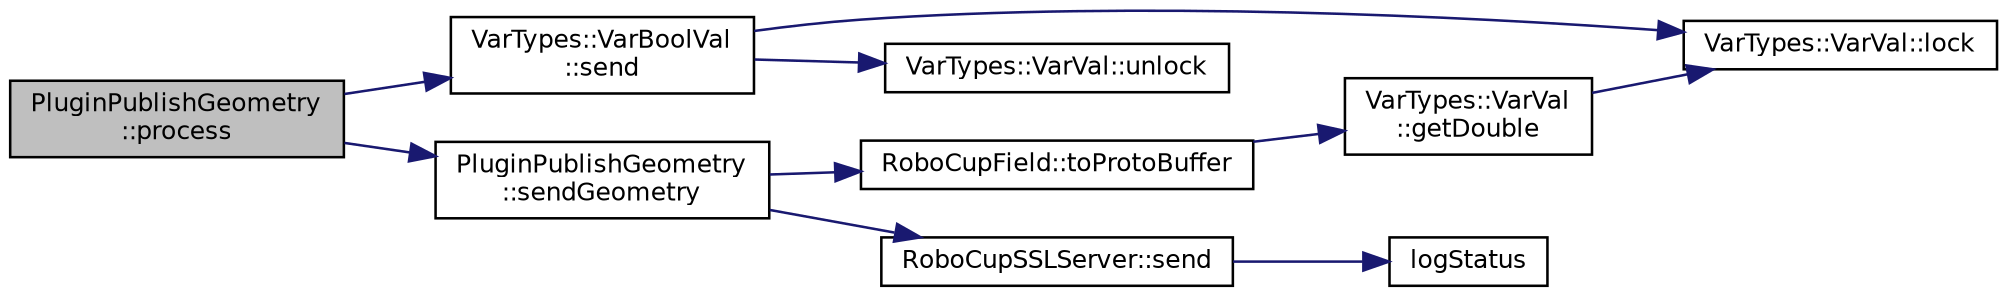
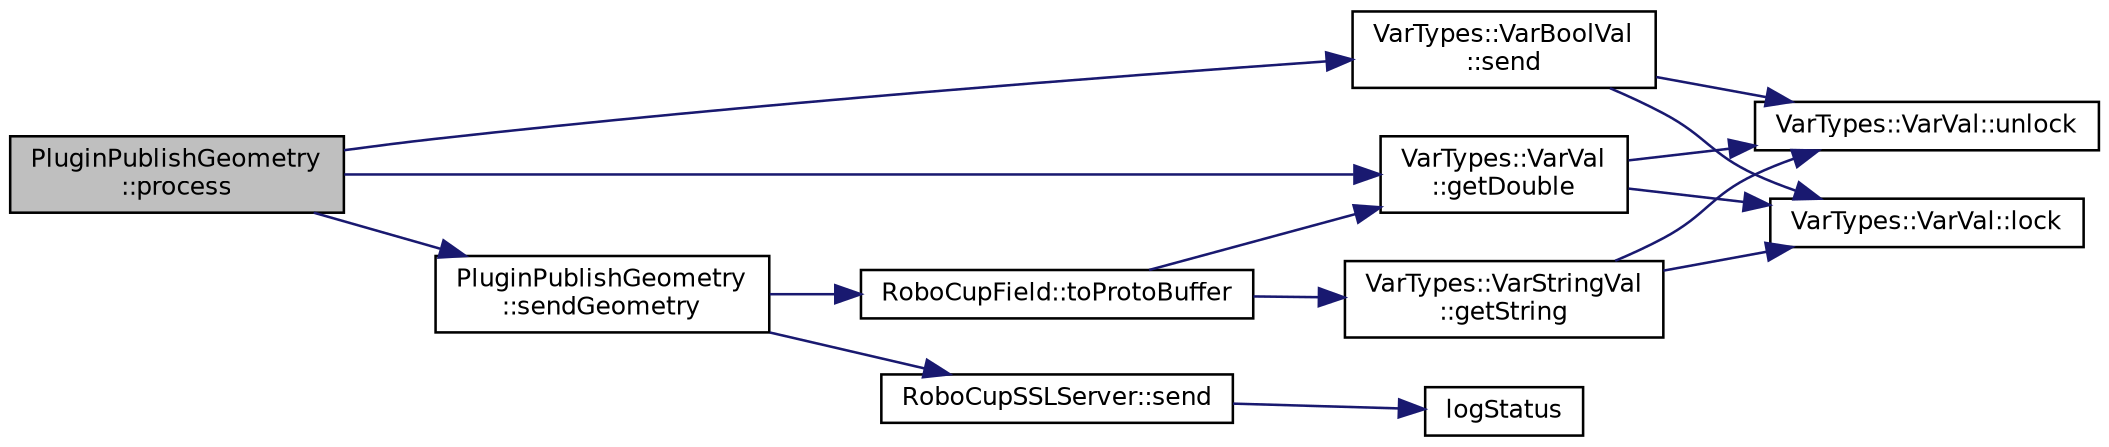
  digraph {
    rankdir=LR
    node [color=black fillcolor=white fontname=Helvetica fontsize=10 shape=record style=filled]
    edge [color=midnightblue fontname=Helvetica fontsize=10 labelfontname=Helvetica labelfontsize=10 style=solid]
    n1 [fillcolor=grey75 fontcolor=black height=0.2 label="PluginPublishGeometry\l::process" width=0.4]
    n2 [height=0.2 label="VarTypes::VarBoolVal\l::send" width=0.4]
    n3 [height=0.2 label="VarTypes::VarVal\l::getDouble" width=0.4]
    n4 [height=0.2 label="PluginPublishGeometry\l::sendGeometry" width=0.4]
    n5 [height=0.2 label="VarTypes::VarVal::lock" width=0.4]
    n6 [height=0.2 label="VarTypes::VarVal::unlock" width=0.4]
    n7 [height=0.2 label="RoboCupField::toProtoBuffer" width=0.4]
    n8 [height=0.2 label="RoboCupSSLServer::send" width=0.4]
+   n9 [height=0.2 label="VarTypes::VarStringVal\l::getString" width=0.4]
    n10 [height=0.2 label=logStatus width=0.4]
    n1 -> n2
+   n1 -> n3
    n1 -> n4
    n2 -> n5
    n2 -> n6
    n3 -> n5
+   n3 -> n6
    n4 -> n7
    n4 -> n8
    n7 -> n3
+   n7 -> n9
    n8 -> n10
+   n9 -> n5
+   n9 -> n6
  }
